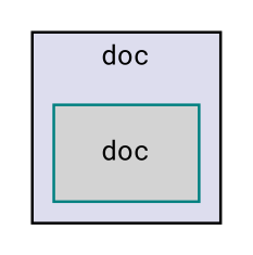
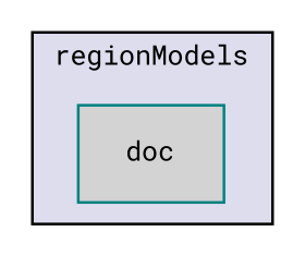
  digraph {
    compound=true
    fontname="Roboto Mono"
    n1 [fillcolor=lightgrey fontname="Roboto Mono" fontsize=10 label=doc pencolor=black shape=box style=filled color=teal]
    subgraph cluster_1 {
      bgcolor="#ddddee"
      fontsize=10
-     label=doc
+     label=regionModels
      pencolor=black
      n1
    }
  }
